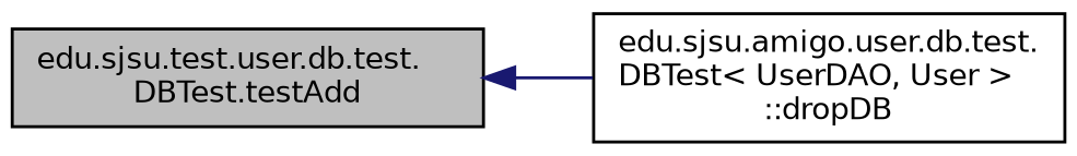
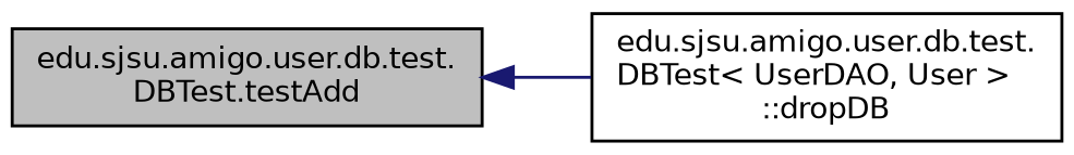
  digraph {
    rankdir=LR
    node [color=black fontname=Helvetica fontsize=10 shape=record style=filled]
-   n1 [fillcolor=grey75 fontcolor=black height=0.2 label="edu.sjsu.test.user.db.test.\lDBTest.testAdd" width=0.4]
+   n1 [fillcolor=grey75 fontcolor=black height=0.2 label="edu.sjsu.amigo.user.db.test.\lDBTest.testAdd" width=0.4]
    n2 [fillcolor=white height=0.2 label="edu.sjsu.amigo.user.db.test.\lDBTest\< UserDAO, User \>\l::dropDB" width=0.4]
    n1 -> n2 [color=midnightblue dir=back fontname=Helvetica fontsize=10 labelfontname=Helvetica labelfontsize=10 style=solid]
  }
